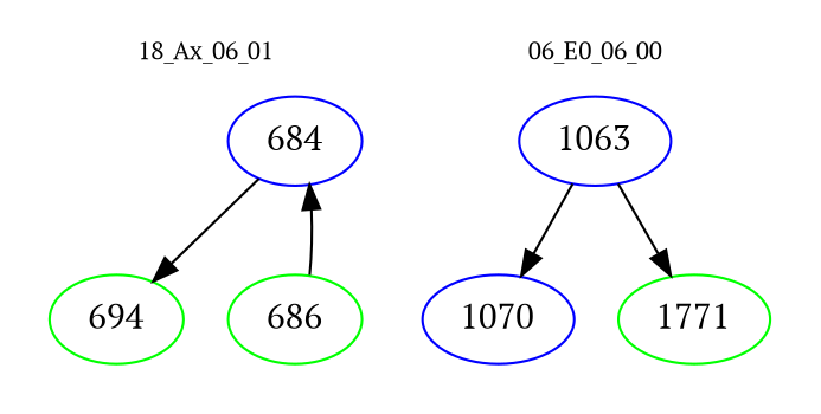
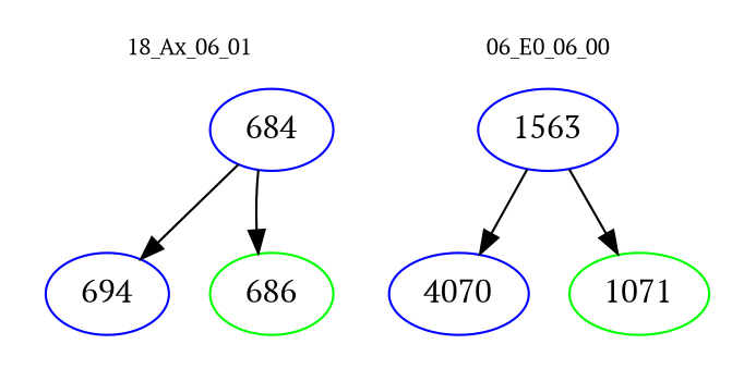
  digraph {
    fontname="PT Serif"
    node [color=blue fontname="PT Serif"]
    edge [color=black fontname="PT Serif"]
    n1 [label=684]
-   n2 [color=green label=694]
+   n2 [label=694]
    n3 [color=green label=686]
-   n4 [label=1063]
-   n5 [label=1070]
-   n6 [color=green label=1771]
+   n4 [label=1563]
+   n5 [label=4070]
+   n6 [color=green label=1071]
    subgraph cluster_1 {
      color=white
      fontsize=10
      label="18_Ax_06_01"
      n1
      n2
      n3
    }
    subgraph cluster_2 {
      color=white
      fontsize=10
      label="06_E0_06_00"
      n4
      n5
      n6
    }
    n1 -> n2
-   n3 -> n1
+   n1 -> n3
    n4 -> n5
    n4 -> n6
  }
